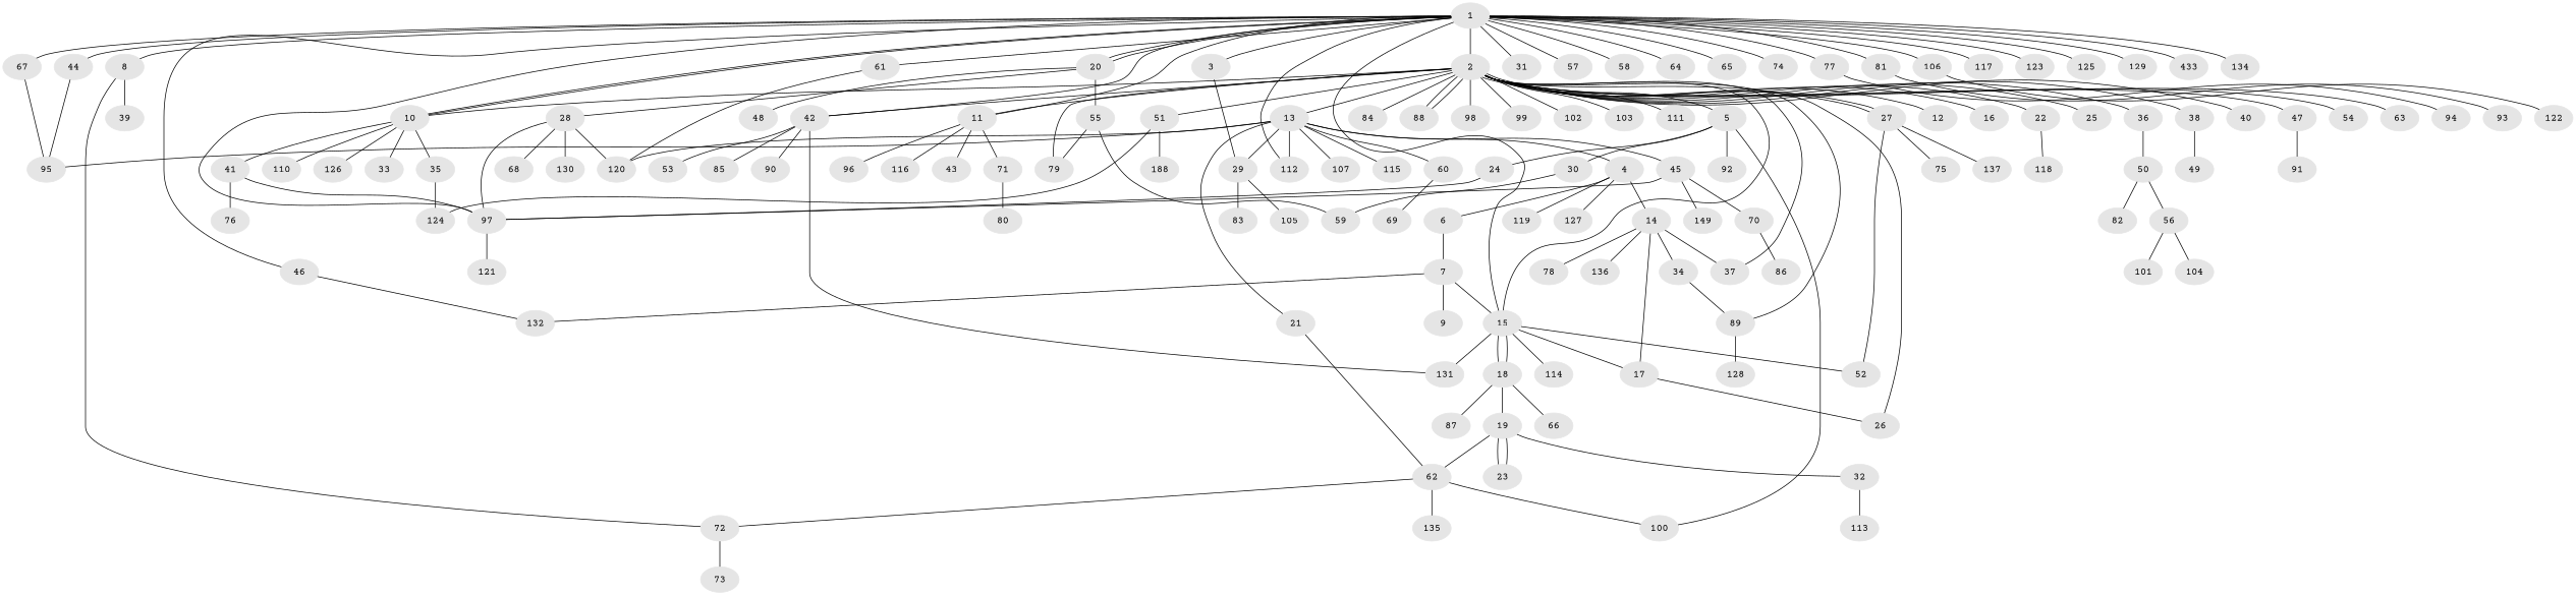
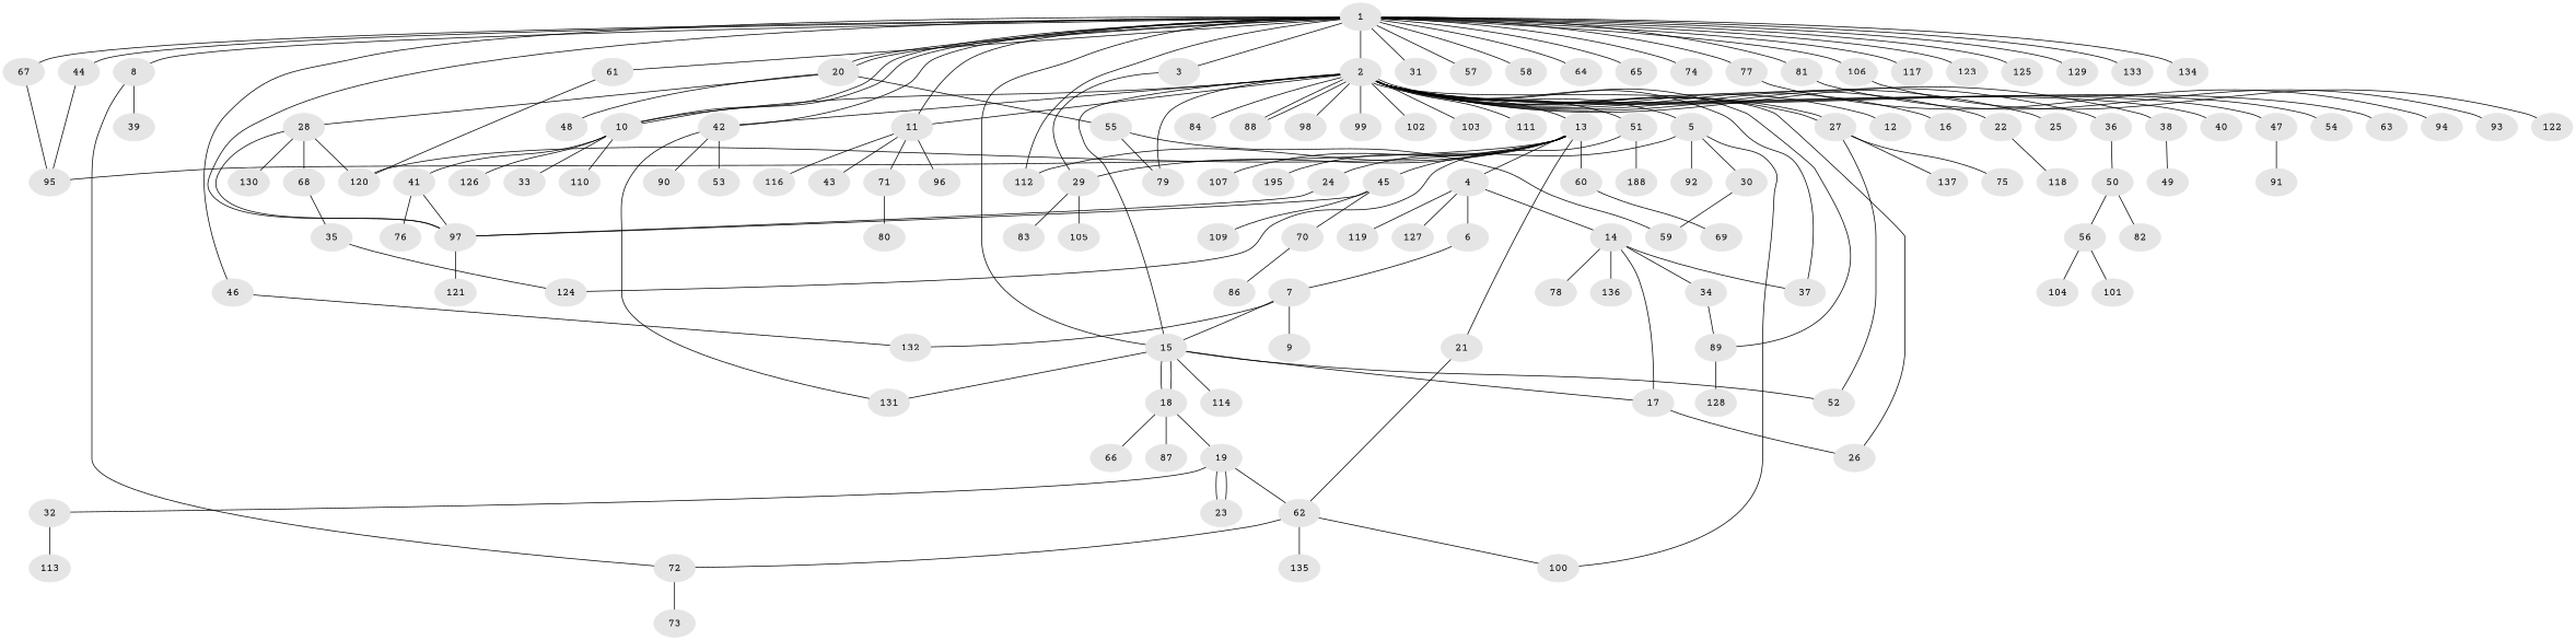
  graph {
    fontname="Courier Prime"
    node [color=gray90 fontname="Courier Prime" style=filled]
    edge [fontname="Courier Prime"]
    1
    2
    3
    8
    10
    11
    15
    20
    31
    42
    44
    46
    57
    58
    61
    64
    65
    67
    74
    77
    81
    97
    106
    112
    117
    123
    125
    129
-   133 [label=433]
+   133
    134
    5
    12
    13
    16
    22
    25
    26
    27
    36
    37
    38
    40
    47
    51
    54
    63
    79
    84
    88
    89
    98
    99
    102
    103
    111
    29
    39
    72
    33
    35
    41
    110
    126
    43
    71
    96
    116
    17
    18
    52
    114
    131
    28
    48
    55
    53
-   85
    90
    95
    132
    120
    94
    93
    121
    122
    4
    6
    14
    119
    127
    24
    30
    92
    100
    21
    45
    60
    107
-   115
+   115 [label=195]
    118
    75
    137
    50
    49
    91
    124
    n107 [label=188]
    128
    83
    105
    7
    34
    78
    136
    59
    9
    73
    76
    80
    62
    70
-   109 [label=149]
+   109
    69
    19
    66
    87
    23
    32
    113
    135
    68
    130
    56
    82
    86
    101
    104
    1 -- 2
    1 -- 3
    1 -- 8
    1 -- 10
    1 -- 10
    1 -- 11
    1 -- 15
    1 -- 20
    1 -- 20
    1 -- 31
    1 -- 42
    1 -- 44
    1 -- 46
    1 -- 57
    1 -- 58
    1 -- 61
    1 -- 64
    1 -- 65
    1 -- 67
    1 -- 74
    1 -- 77
    1 -- 81
    1 -- 97
    1 -- 106
    1 -- 112
    1 -- 117
    1 -- 123
    1 -- 125
    1 -- 129
    1 -- 133
    1 -- 134
    2 -- 10
    2 -- 11
    2 -- 15
    2 -- 42
    2 -- 5
    2 -- 12
    2 -- 13
    2 -- 16
    2 -- 22
    2 -- 25
    2 -- 26
    2 -- 27
    2 -- 27
    2 -- 36
    2 -- 37
    2 -- 38
    2 -- 40
    2 -- 47
    2 -- 51
    2 -- 54
    2 -- 63
    2 -- 79
    2 -- 84
    2 -- 88
    2 -- 88
    2 -- 89
    2 -- 98
    2 -- 99
    2 -- 102
    2 -- 103
    2 -- 111
    3 -- 29
    8 -- 39
    8 -- 72
    10 -- 33
-   10 -- 35
+   68 -- 35
    10 -- 41
    10 -- 110
    10 -- 126
    11 -- 43
    11 -- 71
    11 -- 96
    11 -- 116
    15 -- 17
    15 -- 18
    15 -- 18
    15 -- 52
    15 -- 114
    15 -- 131
    20 -- 28
    20 -- 48
    20 -- 55
    42 -- 131
    42 -- 53
-   42 -- 85
    42 -- 90
    44 -- 95
    46 -- 132
    61 -- 120
    67 -- 95
    77 -- 94
    81 -- 93
    97 -- 121
    106 -- 122
    5 -- 24
    5 -- 30
    5 -- 92
    5 -- 100
    13 -- 112
    13 -- 29
    13 -- 95
    13 -- 120
    13 -- 4
    13 -- 21
    13 -- 45
    13 -- 60
    13 -- 107
    13 -- 115
    22 -- 118
    27 -- 52
    27 -- 75
    27 -- 137
    36 -- 50
    38 -- 49
    47 -- 91
    51 -- 124
    51 -- n107
    89 -- 128
    29 -- 83
    29 -- 105
    72 -- 73
    35 -- 124
    41 -- 97
    41 -- 76
    71 -- 80
    17 -- 26
    18 -- 19
    18 -- 66
    18 -- 87
    28 -- 97
    28 -- 120
    28 -- 68
    28 -- 130
    55 -- 79
    55 -- 59
    4 -- 6
    4 -- 14
    4 -- 119
    4 -- 127
    6 -- 7
    14 -- 37
    14 -- 17
    14 -- 34
    14 -- 78
    14 -- 136
    24 -- 97
    30 -- 59
    21 -- 62
    45 -- 97
    45 -- 70
    45 -- 109
    60 -- 69
    50 -- 56
    50 -- 82
    7 -- 15
    7 -- 132
    7 -- 9
    34 -- 89
    62 -- 72
    62 -- 100
    62 -- 135
    70 -- 86
    19 -- 62
    19 -- 23
    19 -- 23
    19 -- 32
    32 -- 113
    56 -- 101
    56 -- 104
  }
